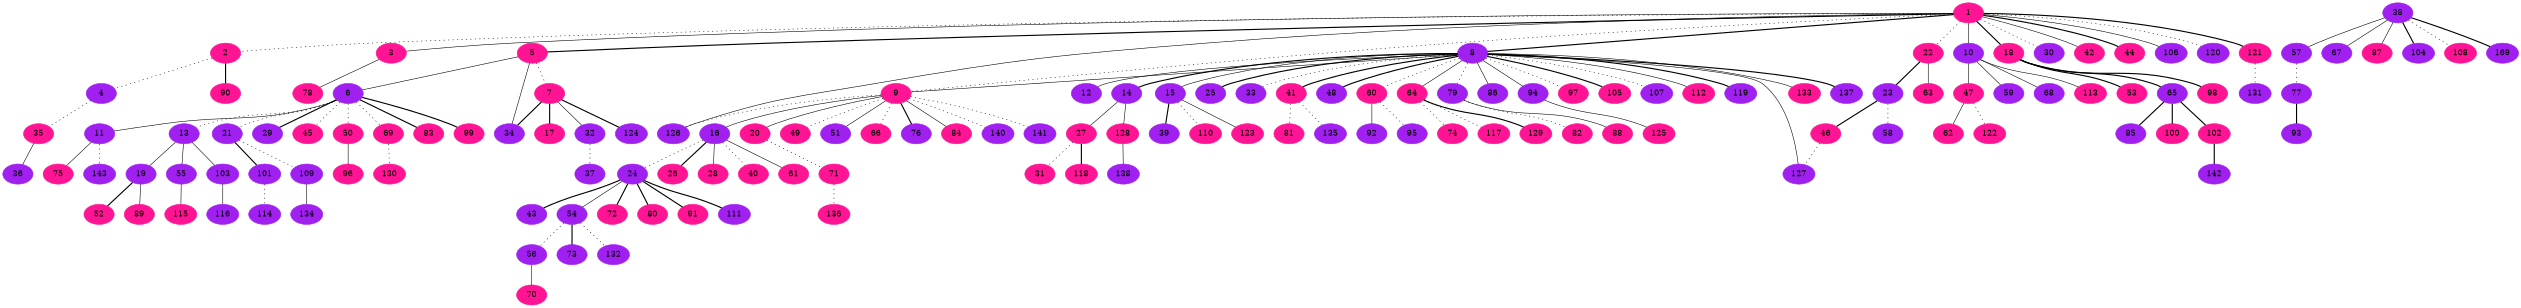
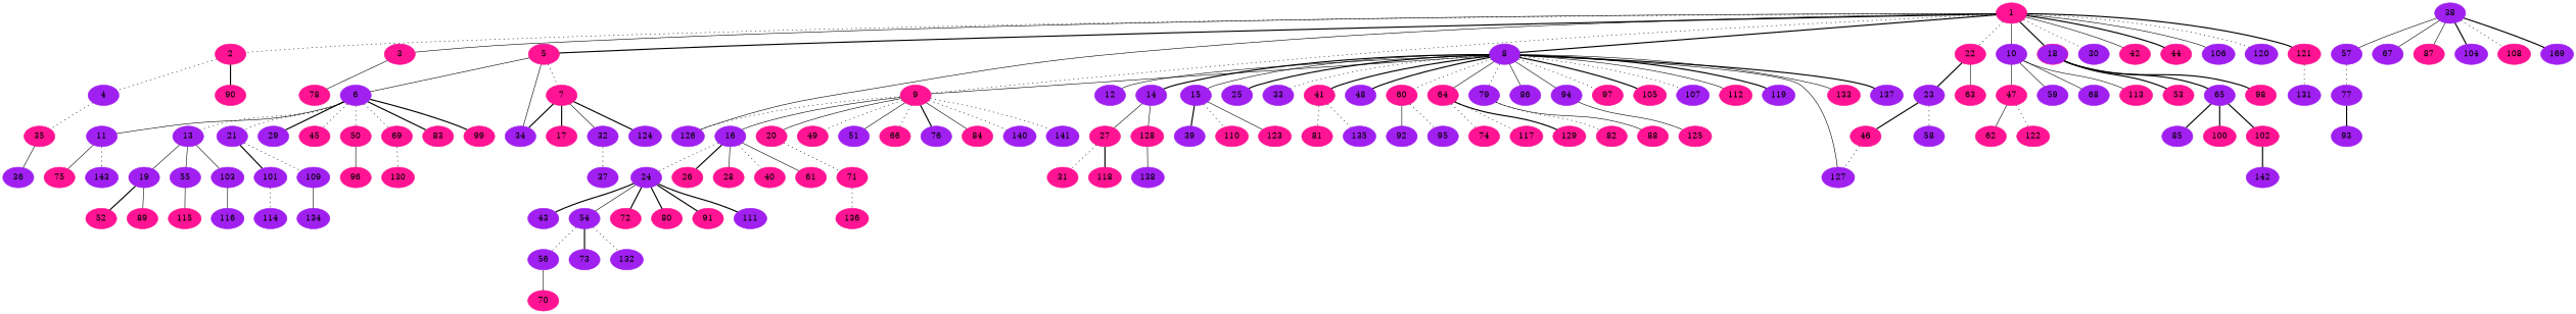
  graph {
    node [color=deeppink style=filled]
    edge [style=solid]
    1
    2
    3
    5
    8 [color=purple]
    9
    10 [color=purple]
-   18
+   18 [fillcolor=purple]
    22
    30 [color=purple]
    42
    44
    106 [color=purple]
    120 [color=purple]
    121
    126 [color=purple]
    4 [color=purple]
    90
    78
    6 [color=purple]
    7
    34 [color=purple]
    12 [color=purple]
    14 [color=purple]
    15 [color=purple]
    25 [color=purple]
    33 [color=purple]
    41
    48 [color=purple]
    60
    64
    79 [color=purple]
    86 [color=purple]
    94 [color=purple]
    97
    105
    107 [color=purple]
    112
    119 [color=purple]
    127 [color=purple]
    133
    137 [color=purple]
    16 [color=purple]
    20
    49
    51 [color=purple]
    66
    76 [color=purple]
    84
    140 [color=purple]
    141 [color=purple]
    47
    59 [color=purple]
    68 [color=purple]
    113
    53
    65 [color=purple]
    98
    23 [color=purple]
    63
    131 [color=purple]
    35
    36 [color=purple]
    11 [color=purple]
    13 [color=purple]
    21 [color=purple]
    29 [color=purple]
    45
    50
    69
    83
    99
    17
    32 [color=purple]
    124 [color=purple]
    75
    143 [color=purple]
    19 [color=purple]
    55 [color=purple]
    103 [color=purple]
    101 [color=purple]
    109 [color=purple]
    96
    130
    37 [color=purple]
    27
    128
    39 [color=purple]
    110
    123
    38 [color=purple]
    57 [color=purple]
    67 [color=purple]
    87
    104 [color=purple]
    108
    n97 [color=purple label=169]
    81
    135 [color=purple]
    92 [color=purple]
    95 [color=purple]
    74
    117
    129
    82
    88
    125
    24 [color=purple]
    26
    28
    40
    61
    71
    62
    122
    52
    89
    115
    116 [color=purple]
    31
    118
    138 [color=purple]
    43 [color=purple]
    54 [color=purple]
    72
    80
    91
    111 [color=purple]
    85 [color=purple]
    100
    102
    136
    114 [color=purple]
    134 [color=purple]
    46
    58 [color=purple]
    56 [color=purple]
    73 [color=purple]
    132 [color=purple]
    77 [color=purple]
    70
    93 [color=purple]
    142 [color=purple]
    1 -- 2 [style=dotted]
    1 -- 3
    1 -- 5 [style=bold]
    1 -- 8 [style=bold]
    1 -- 9 [style=dotted]
    1 -- 10
    1 -- 18 [style=bold]
    1 -- 22 [style=dotted]
    1 -- 30 [style=dotted]
    1 -- 42
    1 -- 44 [style=bold]
    1 -- 106
    1 -- 120 [style=dotted]
    1 -- 121 [style=bold]
    1 -- 126
    2 -- 4 [style=dotted]
    2 -- 90 [style=bold]
    3 -- 78
    5 -- 6
    5 -- 7 [style=dotted]
    5 -- 34
    8 -- 9
    8 -- 12
    8 -- 14 [style=bold]
    8 -- 15
    8 -- 25 [style=bold]
    8 -- 33 [style=dotted]
    8 -- 41 [style=bold]
    8 -- 48 [style=bold]
    8 -- 60 [style=dotted]
    8 -- 64
    8 -- 79 [style=dotted]
    8 -- 86
    8 -- 94
    8 -- 97 [style=dotted]
    8 -- 105 [style=bold]
    8 -- 107 [style=dotted]
    8 -- 112
    8 -- 119 [style=bold]
    8 -- 127
    8 -- 133
    8 -- 137 [style=bold]
    9 -- 126 [style=dotted]
    9 -- 16
    9 -- 20
    9 -- 49 [style=dotted]
    9 -- 51
    9 -- 66 [style=dotted]
    9 -- 76 [style=bold]
    9 -- 84
    9 -- 140 [style=dotted]
    9 -- 141 [style=dotted]
    10 -- 47
    10 -- 59
    10 -- 68
    10 -- 113
    18 -- 53 [style=bold]
    18 -- 65 [style=bold]
    18 -- 98 [style=bold]
    22 -- 23 [style=bold]
    22 -- 63
    121 -- 131 [style=dotted]
    4 -- 35 [style=dotted]
    6 -- 11
    6 -- 13 [style=dotted]
    6 -- 21 [style=dotted]
    6 -- 29 [style=bold]
    6 -- 45 [style=dotted]
    6 -- 50 [style=dotted]
    6 -- 69 [style=dotted]
    6 -- 83 [style=bold]
    6 -- 99 [style=bold]
    7 -- 34 [style=bold]
    7 -- 17 [style=bold]
    7 -- 32
    7 -- 124 [style=bold]
    14 -- 27
    14 -- 128
    15 -- 39 [style=bold]
    15 -- 110 [style=dotted]
    15 -- 123
    41 -- 81 [style=dotted]
    41 -- 135 [style=dotted]
    60 -- 92
    60 -- 95 [style=dotted]
    64 -- 74 [style=dotted]
    64 -- 117 [style=dotted]
    64 -- 129 [style=bold]
    79 -- 82 [style=dotted]
    79 -- 88
    94 -- 125
    16 -- 24 [style=dotted]
    16 -- 26 [style=bold]
    16 -- 28
    16 -- 40 [style=dotted]
    16 -- 61
    20 -- 71 [style=dotted]
    47 -- 62
    47 -- 122 [style=dotted]
    65 -- 85 [style=bold]
    65 -- 100 [style=bold]
    65 -- 102 [style=bold]
    23 -- 46 [style=bold]
    23 -- 58 [style=dotted]
    35 -- 36
    11 -- 75
    11 -- 143 [style=dotted]
    13 -- 19
    13 -- 55
    13 -- 103
    21 -- 101 [style=bold]
    21 -- 109 [style=dotted]
    50 -- 96
    69 -- 130 [style=dotted]
    32 -- 37 [style=dotted]
    19 -- 52 [style=bold]
    19 -- 89
    55 -- 115
    103 -- 116
    101 -- 114 [style=dotted]
    109 -- 134
    27 -- 31 [style=dotted]
    27 -- 118 [style=bold]
    128 -- 138
    38 -- 57
    38 -- 67
    38 -- 87
    38 -- 104 [style=bold]
    38 -- 108 [style=dotted]
    38 -- n97 [style=bold]
    57 -- 77 [style=dotted]
    24 -- 43 [style=bold]
    24 -- 54
    24 -- 72 [style=bold]
    24 -- 80 [style=bold]
    24 -- 91 [style=bold]
    24 -- 111 [style=bold]
    71 -- 136 [style=dotted]
    54 -- 56 [style=dotted]
    54 -- 73 [style=bold]
    54 -- 132 [style=dotted]
    102 -- 142 [style=bold]
    46 -- 127 [style=dotted]
    56 -- 70
    77 -- 93 [style=bold]
  }
